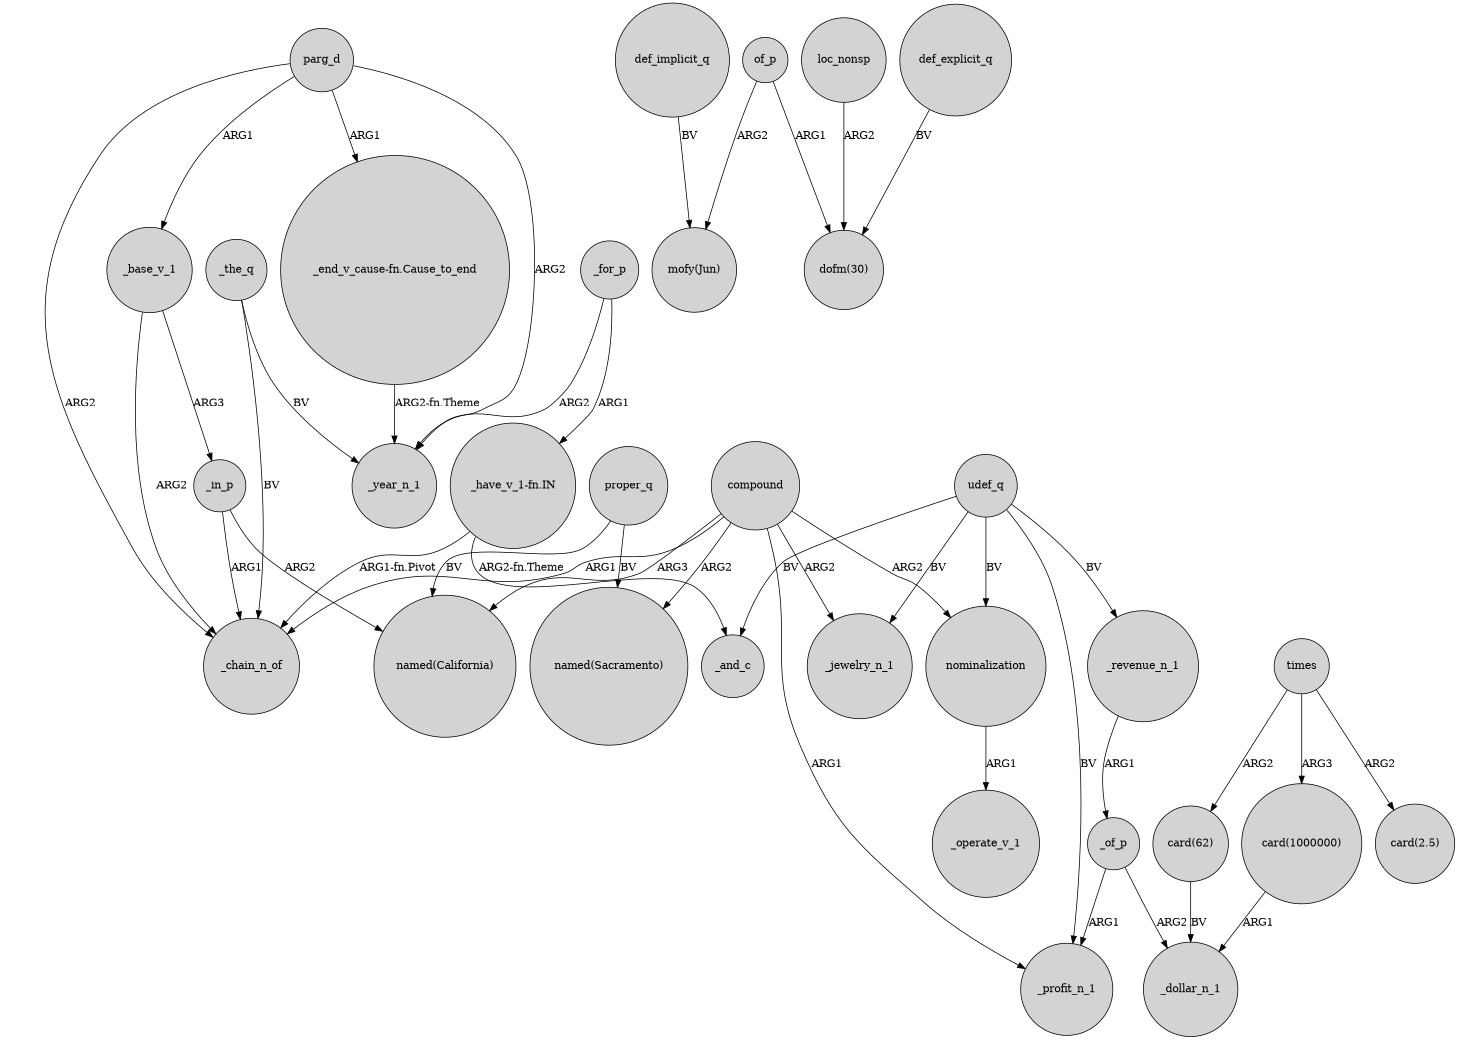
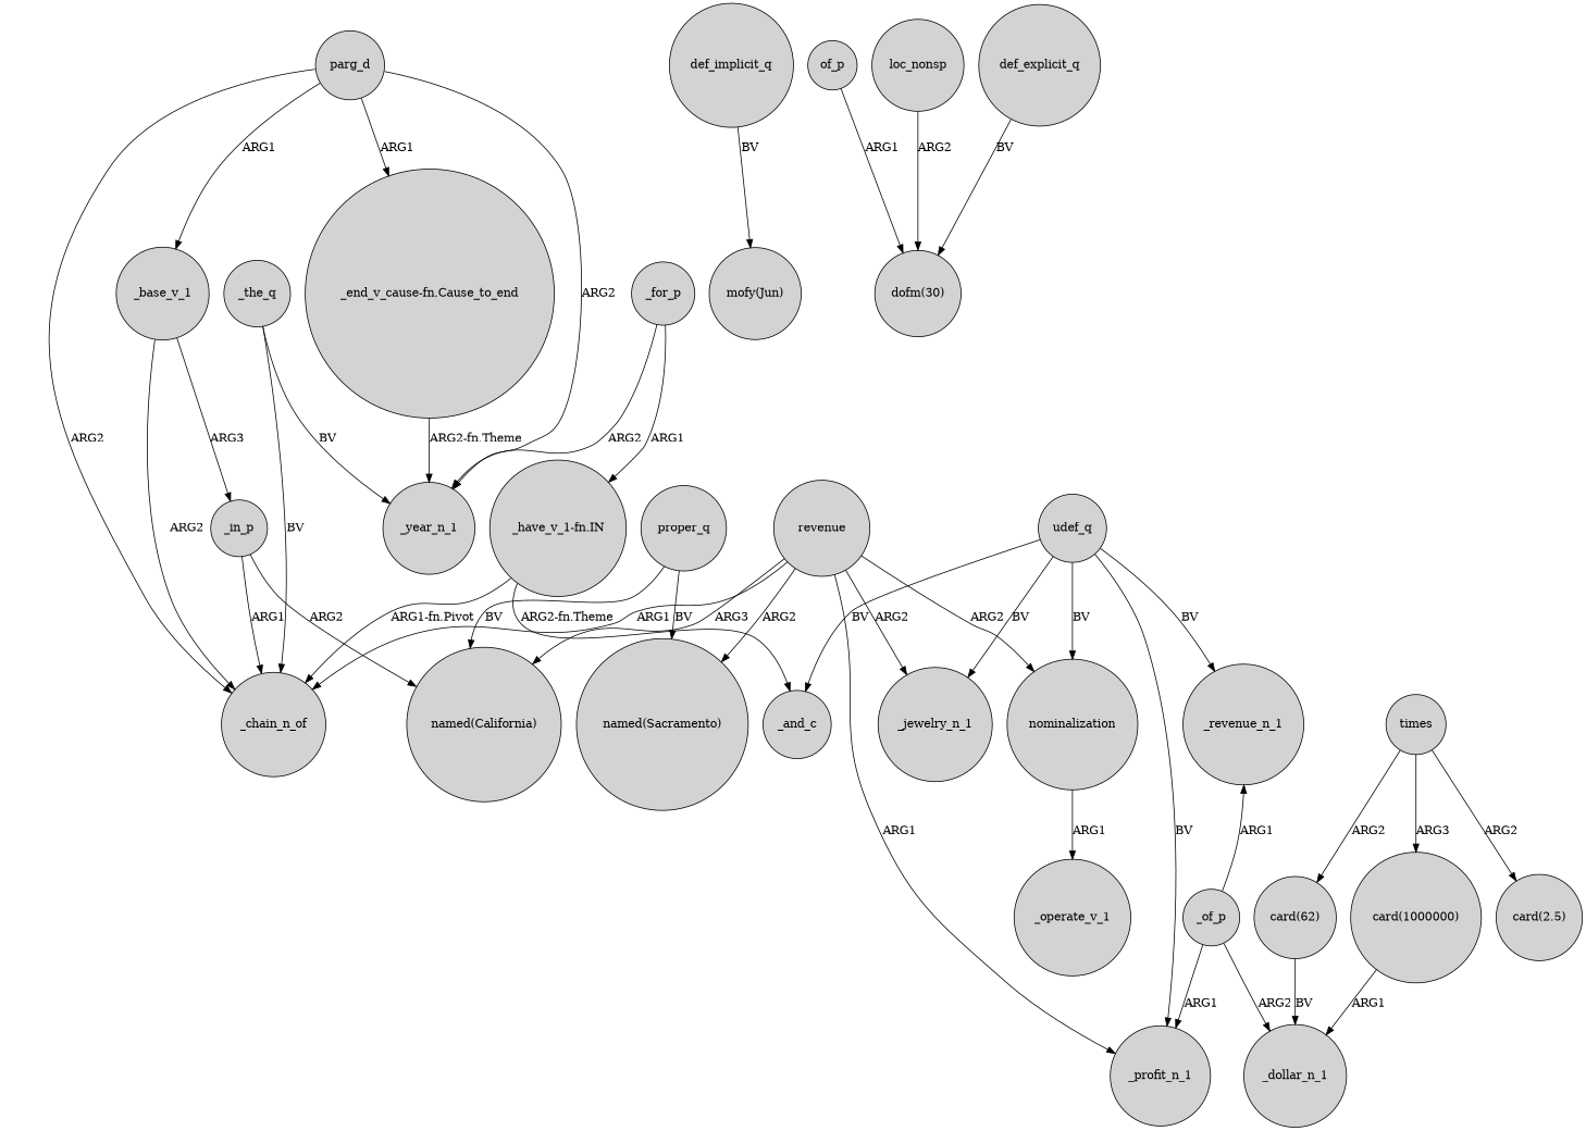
  digraph {
    node [shape=circle style=filled]
    _in_p
    "named(California)"
    _chain_n_of
    "card(1000000)"
    _dollar_n_1
    _base_v_1
    nominalization
    _operate_v_1
    _for_p
    _year_n_1
    "_have_v_1-fn.IN"
    _and_c
    of_p
    "mofy(Jun)"
    "dofm(30)"
    parg_d
    "_end_v_cause-fn.Cause_to_end"
-   compound
+   compound [label=revenue]
    _profit_n_1
    _jewelry_n_1
    "named(Sacramento)"
    proper_q
    def_explicit_q
    _of_p
    _revenue_n_1
    def_implicit_q
    udef_q
    loc_nonsp
    _the_q
    times
    "card(2.5)"
    "card(62)"
    _in_p -> "named(California)" [label=ARG2]
    _in_p -> _chain_n_of [label=ARG1]
    "card(1000000)" -> _dollar_n_1 [label=ARG1]
    _base_v_1 -> _in_p [label=ARG3]
    _base_v_1 -> _chain_n_of [label=ARG2]
    nominalization -> _operate_v_1 [label=ARG1]
    _for_p -> _year_n_1 [label=ARG2]
    _for_p -> "_have_v_1-fn.IN" [label=ARG1]
    "_have_v_1-fn.IN" -> _chain_n_of [label="ARG1-fn.Pivot"]
    "_have_v_1-fn.IN" -> _and_c [label="ARG2-fn.Theme"]
-   of_p -> "mofy(Jun)" [label=ARG2]
    of_p -> "dofm(30)" [label=ARG1]
    parg_d -> _chain_n_of [label=ARG2]
    parg_d -> _base_v_1 [label=ARG1]
    parg_d -> _year_n_1 [label=ARG2]
    parg_d -> "_end_v_cause-fn.Cause_to_end" [label=ARG1]
    "_end_v_cause-fn.Cause_to_end" -> _year_n_1 [label="ARG2-fn.Theme"]
    compound -> "named(California)" [label=ARG3]
    compound -> _chain_n_of [label=ARG1]
    compound -> nominalization [label=ARG2]
    compound -> _profit_n_1 [label=ARG1]
    compound -> _jewelry_n_1 [label=ARG2]
    compound -> "named(Sacramento)" [label=ARG2]
    proper_q -> "named(California)" [label=BV]
    proper_q -> "named(Sacramento)" [label=BV]
    def_explicit_q -> "dofm(30)" [label=BV]
    _of_p -> _dollar_n_1 [label=ARG2]
    _of_p -> _profit_n_1 [label=ARG1]
-   _revenue_n_1 -> _of_p [label=ARG1]
+   _of_p -> _revenue_n_1 [label=ARG1]
    def_implicit_q -> "mofy(Jun)" [label=BV]
    udef_q -> nominalization [label=BV]
    udef_q -> _and_c [label=BV]
    udef_q -> _profit_n_1 [label=BV]
    udef_q -> _jewelry_n_1 [label=BV]
    udef_q -> _revenue_n_1 [label=BV]
    loc_nonsp -> "dofm(30)" [label=ARG2]
    _the_q -> _chain_n_of [label=BV]
    _the_q -> _year_n_1 [label=BV]
    times -> "card(1000000)" [label=ARG3]
    times -> "card(2.5)" [label=ARG2]
    times -> "card(62)" [label=ARG2]
    "card(62)" -> _dollar_n_1 [label=BV]
  }
